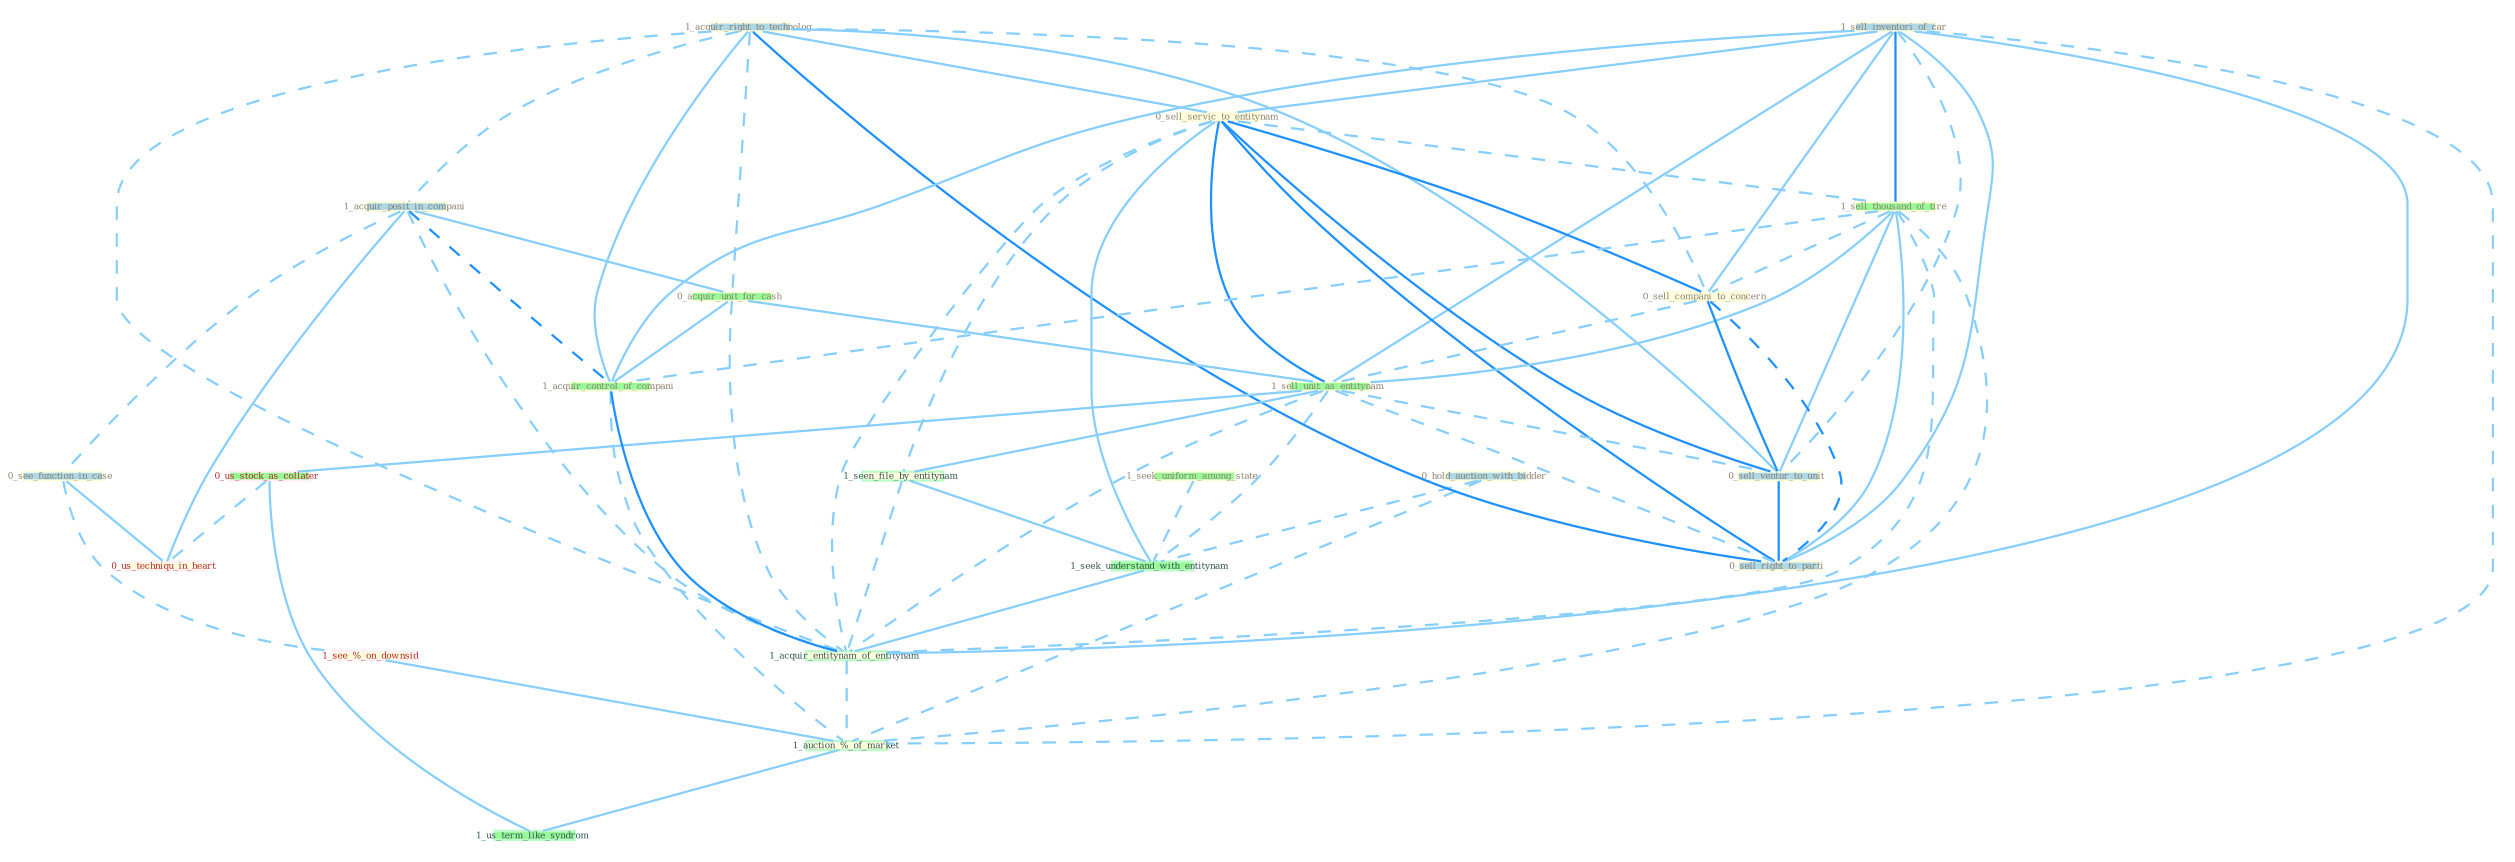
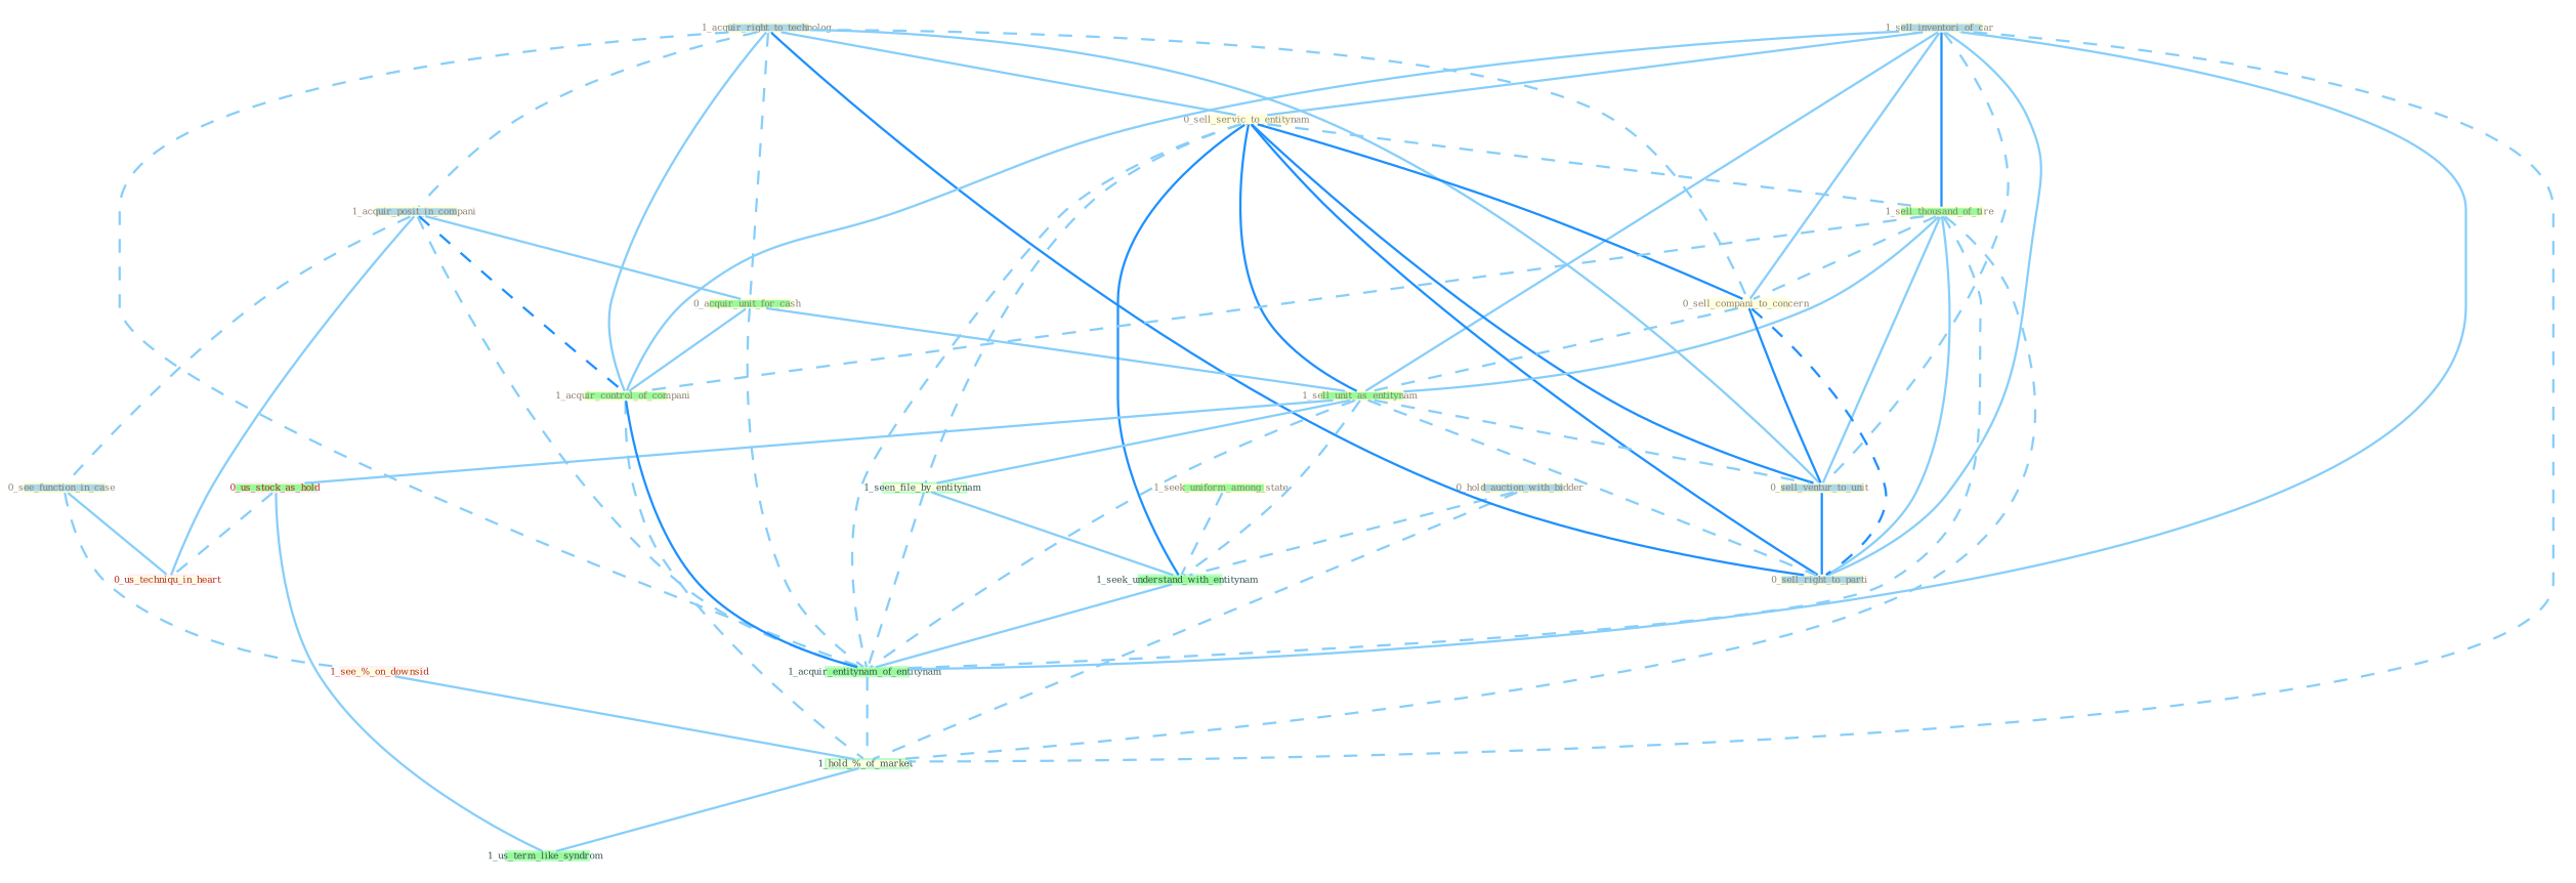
  graph {
    node [color="#ffffe0" fillcolor=palegreen fixedsize=true fontcolor="#8b7d6b" fontsize=4 shape=polygon style=filled]
    edge [color="#87cefa" style=solid w=1]
    "0_hold_auction_with_bidder " [fillcolor=lightblue height=.06 width=.5]
    "1_acquir_right_to_technolog " [fillcolor=lightblue height=.06 width=.5]
    "1_sell_inventori_of_car " [fillcolor=lightblue height=.06 width=.5]
    "1_acquir_posit_in_compani " [fillcolor=lightblue height=.06 width=.5]
    "0_acquir_unit_for_cash " [height=.06 width=.5]
    "0_sell_servic_to_entitynam " [fillcolor=lightyellow height=.06 width=.5]
    "1_sell_thousand_of_tire " [height=.06 width=.5]
    "0_sell_compani_to_concern " [fillcolor=lightyellow height=.06 width=.5]
    "1_sell_unit_as_entitynam " [height=.06 width=.5]
    "0_sell_ventur_to_unit " [fillcolor=lightblue height=.06 width=.5]
    "1_acquir_control_of_compani " [height=.06 width=.5]
    "1_seek_uniform_among_state " [height=.06 width=.5]
    "0_see_function_in_case " [fillcolor=lightblue height=.06 width=.5]
    "0_sell_right_to_parti " [fillcolor=lightblue height=.06 width=.5]
-   "0_us_stock_as_collater " [color="#fff0f5" fontcolor="#b22222" height=.06 width=.5]
+   "0_us_stock_as_collater " [color="#fff0f5" fontcolor="#b22222" height=.06 width=.5 label="0_us_stock_as_hold"]
    "0_us_techniqu_in_heart " [color="#fff0f5" fillcolor=lightyellow fontcolor="#b22222" height=.06 width=.5]
    "1_see_%_on_downsid " [color="#fff0f5" fillcolor=lightyellow fontcolor="#b22222" height=.06 width=.5]
    "1_seek_understand_with_entitynam " [color="#BDFCC9" fontcolor="#2f4f4f" height=.06 width=.5]
-   "1_hold_%_of_market " [color="#BDFCC9" fillcolor=lightyellow fontcolor="#2f4f4f" height=.06 width=.5 label="1_auction_%_of_market"]
-   "1_acquir_entitynam_of_entitynam " [color="#BDFCC9" fillcolor=lightyellow fontcolor="#2f4f4f" height=.06 width=.5]
+   "1_hold_%_of_market " [color="#BDFCC9" fillcolor=lightyellow fontcolor="#2f4f4f" height=.06 width=.5]
+   "1_acquir_entitynam_of_entitynam " [color="#BDFCC9" fontcolor="#2f4f4f" height=.06 width=.5]
    "1_seen_file_by_entitynam " [color="#BDFCC9" fillcolor=lightyellow fontcolor="#2f4f4f" height=.06 width=.5]
    "1_us_term_like_syndrom " [color="#BDFCC9" fontcolor="#2f4f4f" height=.06 width=.5]
    subgraph sub_1 {
      "0_hold_auction_with_bidder "
      "1_acquir_right_to_technolog "
      "1_sell_inventori_of_car "
      "1_acquir_posit_in_compani "
      "0_acquir_unit_for_cash "
      "0_sell_servic_to_entitynam "
      "1_sell_thousand_of_tire "
      "0_sell_compani_to_concern "
      "1_sell_unit_as_entitynam "
      "0_sell_ventur_to_unit "
      "1_acquir_control_of_compani "
      "1_seek_uniform_among_state "
      "0_see_function_in_case "
      "0_sell_right_to_parti "
    }
    subgraph sub_2 {
      "0_us_stock_as_collater "
      "0_us_techniqu_in_heart "
      "1_see_%_on_downsid "
    }
    "0_hold_auction_with_bidder " -- "1_seek_understand_with_entitynam " [style=dashed]
    "0_hold_auction_with_bidder " -- "1_hold_%_of_market " [style=dashed]
    "1_acquir_right_to_technolog " -- "1_acquir_posit_in_compani " [style=dashed]
    "1_acquir_right_to_technolog " -- "0_acquir_unit_for_cash " [style=dashed]
    "1_acquir_right_to_technolog " -- "0_sell_servic_to_entitynam "
    "1_acquir_right_to_technolog " -- "0_sell_compani_to_concern " [style=dashed]
    "1_acquir_right_to_technolog " -- "0_sell_ventur_to_unit "
    "1_acquir_right_to_technolog " -- "1_acquir_control_of_compani "
    "1_acquir_right_to_technolog " -- "0_sell_right_to_parti " [color="#1e90ff" w=2]
    "1_acquir_right_to_technolog " -- "1_acquir_entitynam_of_entitynam " [style=dashed]
    "1_sell_inventori_of_car " -- "0_sell_servic_to_entitynam "
    "1_sell_inventori_of_car " -- "1_sell_thousand_of_tire " [color="#1e90ff" w=2]
    "1_sell_inventori_of_car " -- "0_sell_compani_to_concern "
    "1_sell_inventori_of_car " -- "1_sell_unit_as_entitynam "
    "1_sell_inventori_of_car " -- "0_sell_ventur_to_unit " [style=dashed]
    "1_sell_inventori_of_car " -- "1_acquir_control_of_compani "
    "1_sell_inventori_of_car " -- "0_sell_right_to_parti "
    "1_sell_inventori_of_car " -- "1_hold_%_of_market " [style=dashed]
    "1_sell_inventori_of_car " -- "1_acquir_entitynam_of_entitynam "
    "1_acquir_posit_in_compani " -- "0_acquir_unit_for_cash "
    "1_acquir_posit_in_compani " -- "1_acquir_control_of_compani " [color="#1e90ff" style=dashed w=2]
    "1_acquir_posit_in_compani " -- "0_see_function_in_case " [style=dashed]
    "1_acquir_posit_in_compani " -- "0_us_techniqu_in_heart "
    "1_acquir_posit_in_compani " -- "1_acquir_entitynam_of_entitynam " [style=dashed]
    "0_acquir_unit_for_cash " -- "1_sell_unit_as_entitynam "
    "0_acquir_unit_for_cash " -- "1_acquir_control_of_compani "
    "0_acquir_unit_for_cash " -- "1_acquir_entitynam_of_entitynam " [style=dashed]
    "0_sell_servic_to_entitynam " -- "1_sell_thousand_of_tire " [style=dashed]
    "0_sell_servic_to_entitynam " -- "0_sell_compani_to_concern " [color="#1e90ff" w=2]
    "0_sell_servic_to_entitynam " -- "1_sell_unit_as_entitynam " [color="#1e90ff" w=2]
    "0_sell_servic_to_entitynam " -- "0_sell_ventur_to_unit " [color="#1e90ff" w=2]
    "0_sell_servic_to_entitynam " -- "0_sell_right_to_parti " [color="#1e90ff" w=2]
-   "0_sell_servic_to_entitynam " -- "1_seek_understand_with_entitynam "
+   "0_sell_servic_to_entitynam " -- "1_seek_understand_with_entitynam " [color="#1e90ff"]
    "0_sell_servic_to_entitynam " -- "1_acquir_entitynam_of_entitynam " [style=dashed]
    "0_sell_servic_to_entitynam " -- "1_seen_file_by_entitynam " [style=dashed]
    "1_sell_thousand_of_tire " -- "0_sell_compani_to_concern " [style=dashed]
    "1_sell_thousand_of_tire " -- "1_sell_unit_as_entitynam "
    "1_sell_thousand_of_tire " -- "0_sell_ventur_to_unit "
    "1_sell_thousand_of_tire " -- "1_acquir_control_of_compani " [style=dashed]
    "1_sell_thousand_of_tire " -- "0_sell_right_to_parti "
    "1_sell_thousand_of_tire " -- "1_hold_%_of_market " [style=dashed]
    "1_sell_thousand_of_tire " -- "1_acquir_entitynam_of_entitynam " [style=dashed]
    "0_sell_compani_to_concern " -- "1_sell_unit_as_entitynam " [style=dashed]
    "0_sell_compani_to_concern " -- "0_sell_ventur_to_unit " [color="#1e90ff" w=2]
    "0_sell_compani_to_concern " -- "0_sell_right_to_parti " [color="#1e90ff" style=dashed w=2]
    "1_sell_unit_as_entitynam " -- "0_sell_ventur_to_unit " [style=dashed]
    "1_sell_unit_as_entitynam " -- "0_sell_right_to_parti " [style=dashed]
    "1_sell_unit_as_entitynam " -- "0_us_stock_as_collater "
    "1_sell_unit_as_entitynam " -- "1_seek_understand_with_entitynam " [style=dashed]
    "1_sell_unit_as_entitynam " -- "1_acquir_entitynam_of_entitynam " [style=dashed]
    "1_sell_unit_as_entitynam " -- "1_seen_file_by_entitynam "
    "0_sell_ventur_to_unit " -- "0_sell_right_to_parti " [color="#1e90ff" w=2]
    "1_acquir_control_of_compani " -- "1_hold_%_of_market " [style=dashed]
    "1_acquir_control_of_compani " -- "1_acquir_entitynam_of_entitynam " [color="#1e90ff" w=2]
    "1_seek_uniform_among_state " -- "1_seek_understand_with_entitynam " [style=dashed]
    "0_see_function_in_case " -- "0_us_techniqu_in_heart "
    "0_see_function_in_case " -- "1_see_%_on_downsid " [style=dashed]
    "0_us_stock_as_collater " -- "0_us_techniqu_in_heart " [style=dashed]
    "0_us_stock_as_collater " -- "1_us_term_like_syndrom "
    "1_see_%_on_downsid " -- "1_hold_%_of_market "
    "1_seek_understand_with_entitynam " -- "1_acquir_entitynam_of_entitynam "
    "1_hold_%_of_market " -- "1_us_term_like_syndrom "
    "1_acquir_entitynam_of_entitynam " -- "1_hold_%_of_market " [style=dashed]
    "1_seen_file_by_entitynam " -- "1_seek_understand_with_entitynam "
    "1_seen_file_by_entitynam " -- "1_acquir_entitynam_of_entitynam " [style=dashed]
  }
